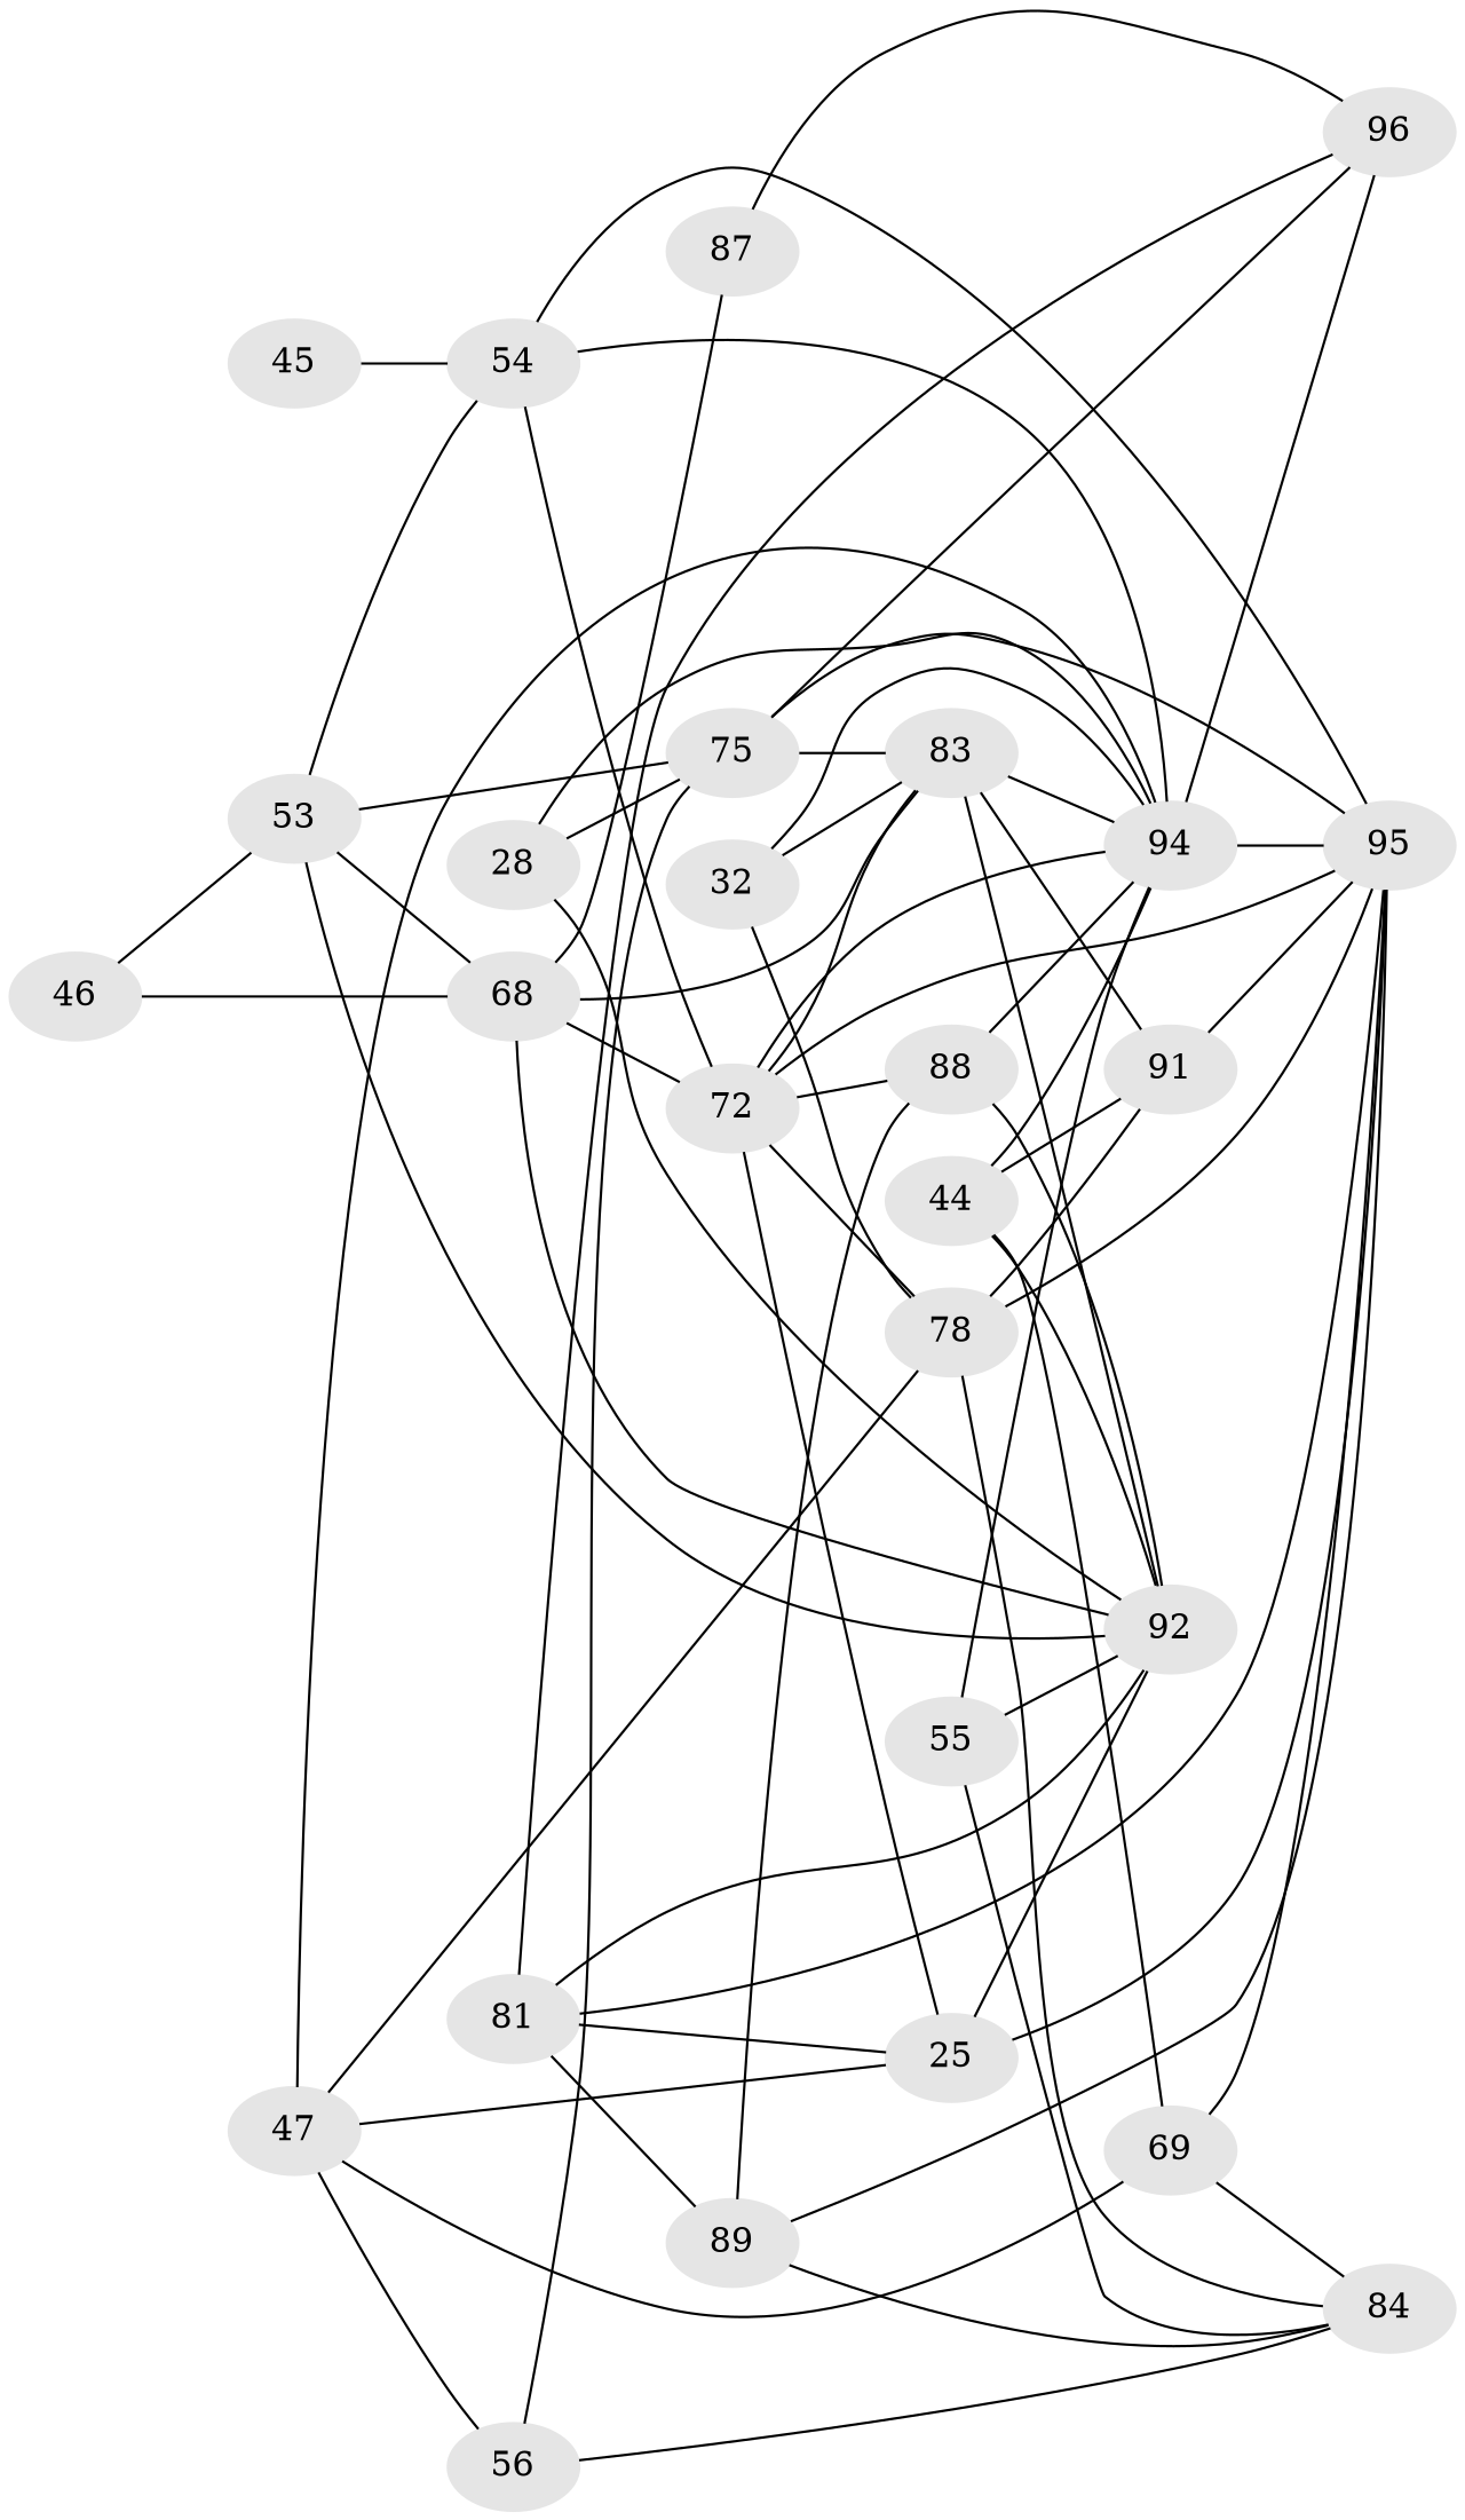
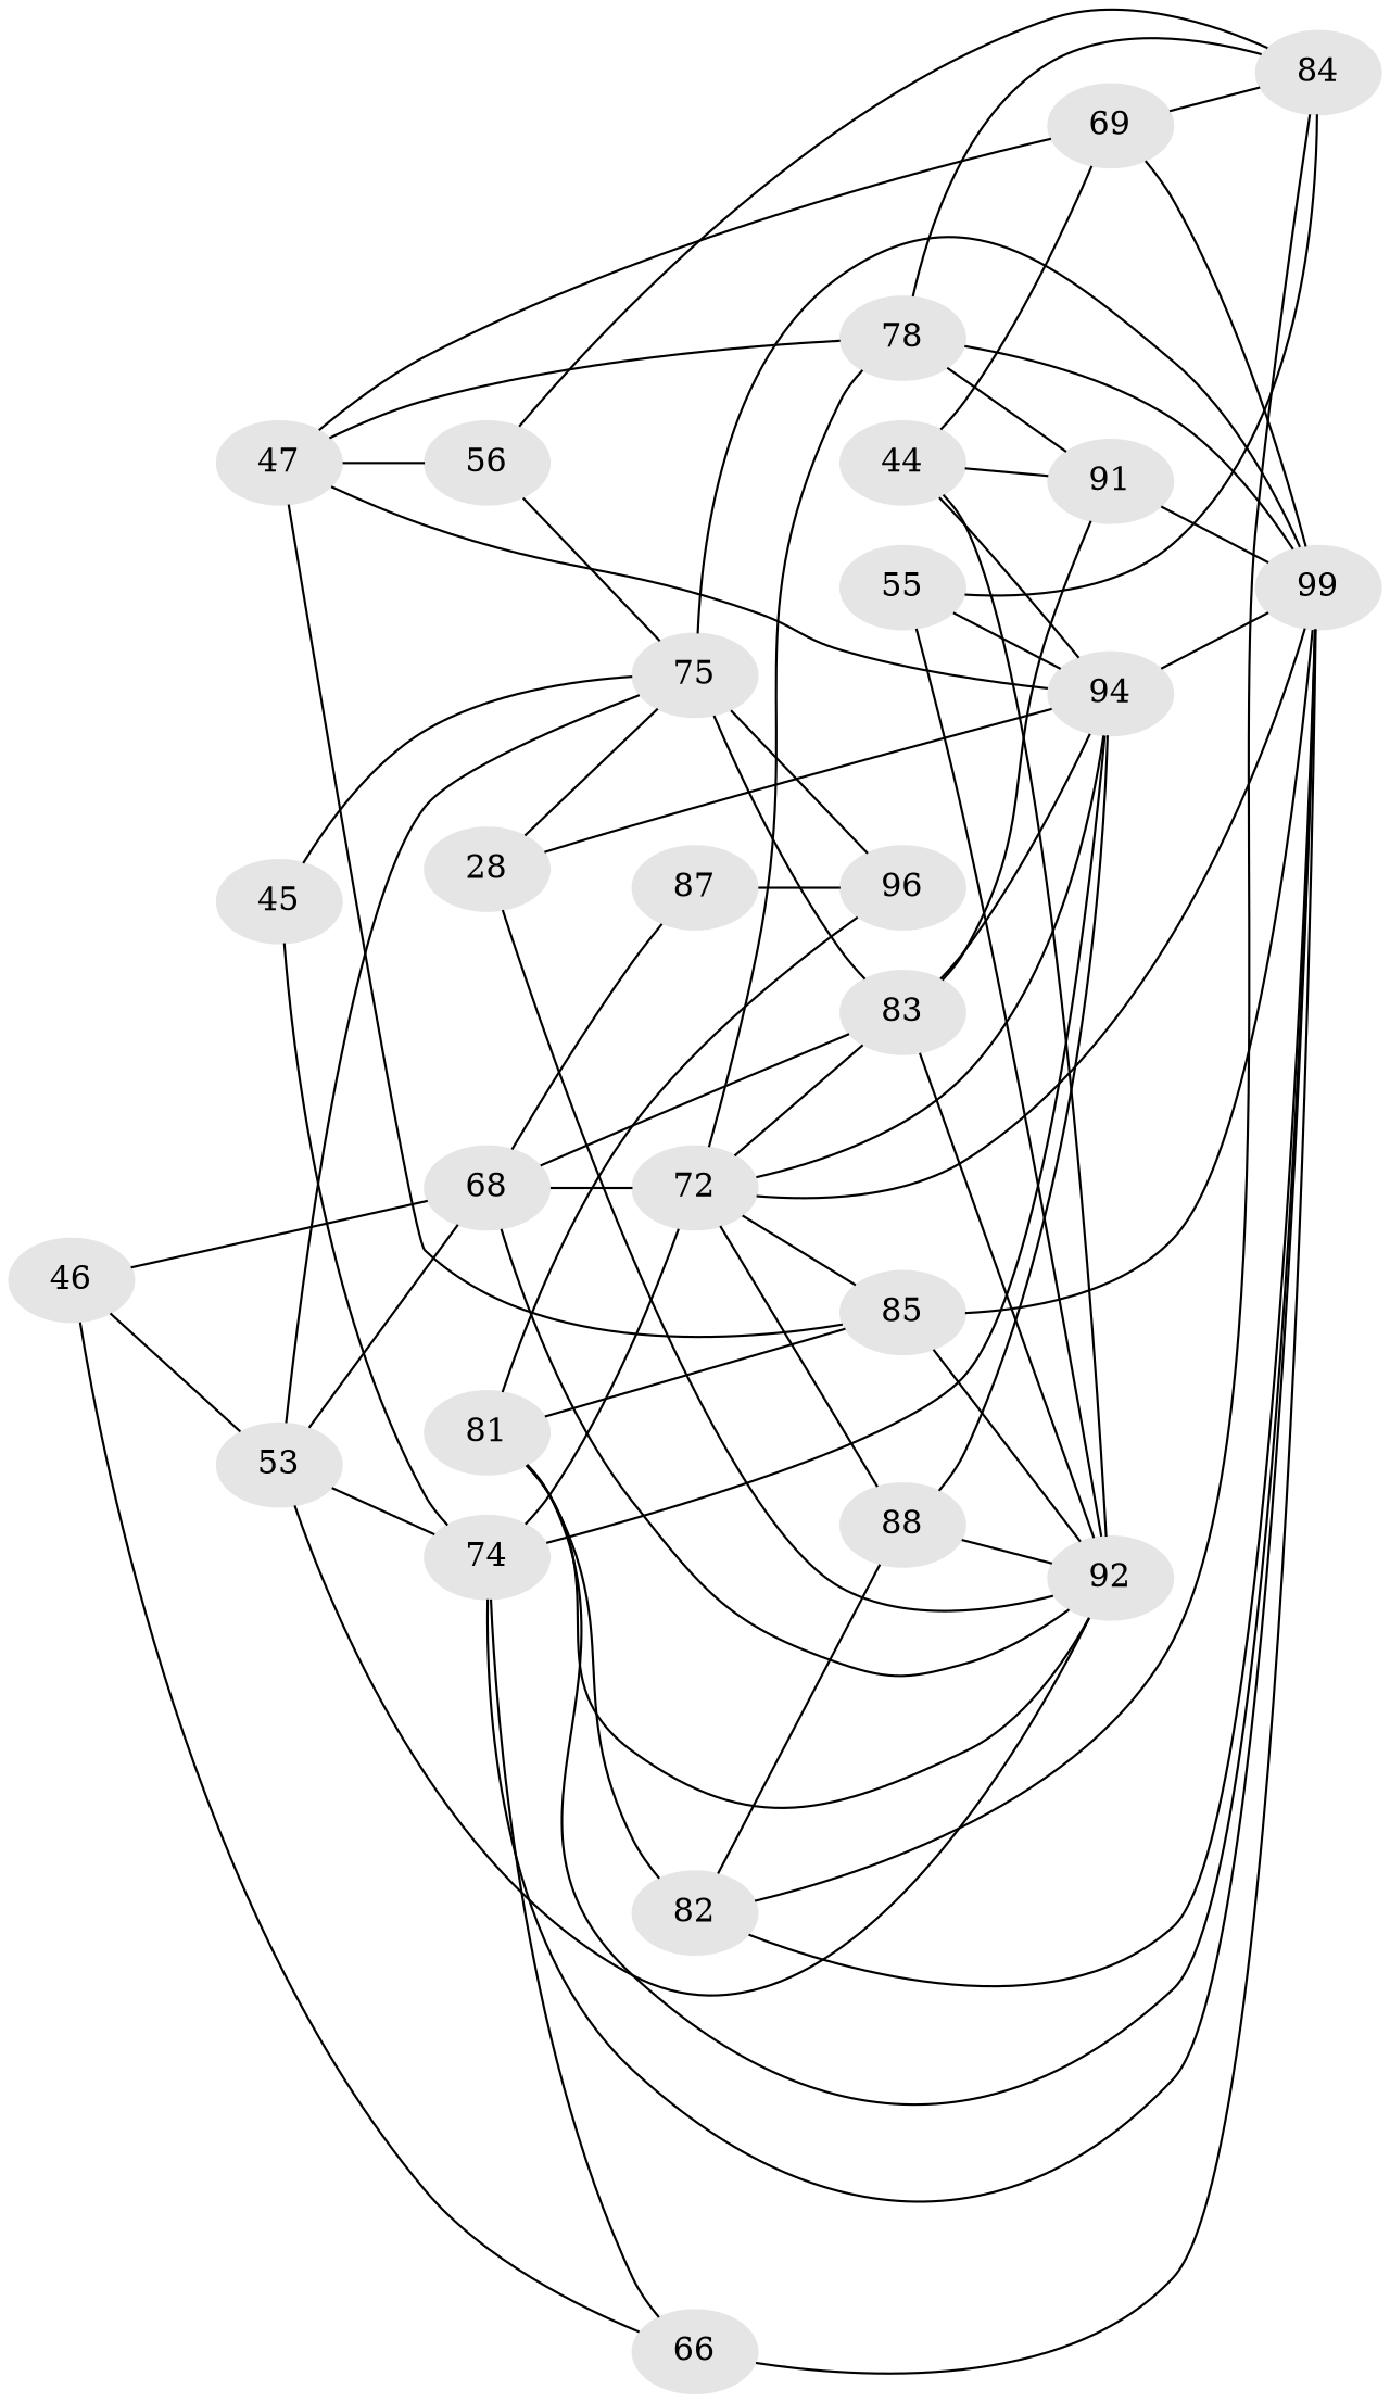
  graph {
    rankdir=LR
    node [color=gray90 style=filled]
    75 [super="+71"]
    83 [super="+76"]
-   95 [super="+22+79+49+90"]
+   95 [super="+22+79+49+90" label=99]
    96
    28
    92 [super="+58+77+48"]
    94 [super="+16+86+89+93"]
    78 [super="+29+34"]
    91 [super="+73"]
    84 [super="+21"]
-   32
    44 [super="+12+36"]
    69 [super="+65"]
-   54 [super="+51+50"]
+   54 [super="+51+50" label=74]
+   66
    72 [super="+59"]
    45
    53 [super="+23+10+40"]
    68 [super="+30+13"]
    46
    87
    47
    56
-   85 [super="+74" label=25]
-   82 [super="+80+41" label=89]
+   85 [super="+74"]
+   82 [super="+80+41"]
    88 [super="+15+37"]
    55
    81 [super="+60"]
    75 -- 83
    75 -- 95 [weight=7]
    75 -- 96
    83 -- 92
    83 -- 94
    83 -- 91 [weight=2]
    28 -- 75
    28 -- 92
    28 -- 94
    94 -- 95 [weight=7]
-   94 -- 96
    78 -- 95 [weight=2]
    78 -- 91
    78 -- 84 [weight=2]
    91 -- 95 [weight=2]
-   32 -- 83
-   32 -- 94 [weight=2]
-   32 -- 78
    44 -- 92
    44 -- 94 [weight=3]
    44 -- 91
    44 -- 69
    69 -- 95 [weight=2]
    69 -- 84
    54 -- 95
    54 -- 94 [weight=3]
+   54 -- 66
    54 -- 72 [weight=2]
+   66 -- 95
    72 -- 83 [weight=3]
    72 -- 95
    72 -- 94 [weight=3]
    72 -- 78
    72 -- 85 [weight=3]
    72 -- 88 [weight=2]
+   45 -- 75
    45 -- 54
    53 -- 75 [weight=3]
    53 -- 92 [weight=3]
    53 -- 54 [weight=2]
    53 -- 68
    68 -- 83 [weight=2]
    68 -- 92
    68 -- 72
    68 -- 87 [weight=2]
+   46 -- 66
    46 -- 53
    46 -- 68 [weight=2]
    87 -- 96
    47 -- 94
    47 -- 78
    47 -- 69
    47 -- 56
    47 -- 85
    56 -- 75 [weight=2]
    56 -- 84
    85 -- 95
    85 -- 92 [weight=2]
    82 -- 95
    82 -- 84
    82 -- 88 [weight=2]
    88 -- 92
    88 -- 94 [weight=3]
    55 -- 92
    55 -- 94 [weight=2]
    55 -- 84
    81 -- 95
    81 -- 96
    81 -- 92
    81 -- 85 [weight=2]
    81 -- 82 [weight=2]
  }
